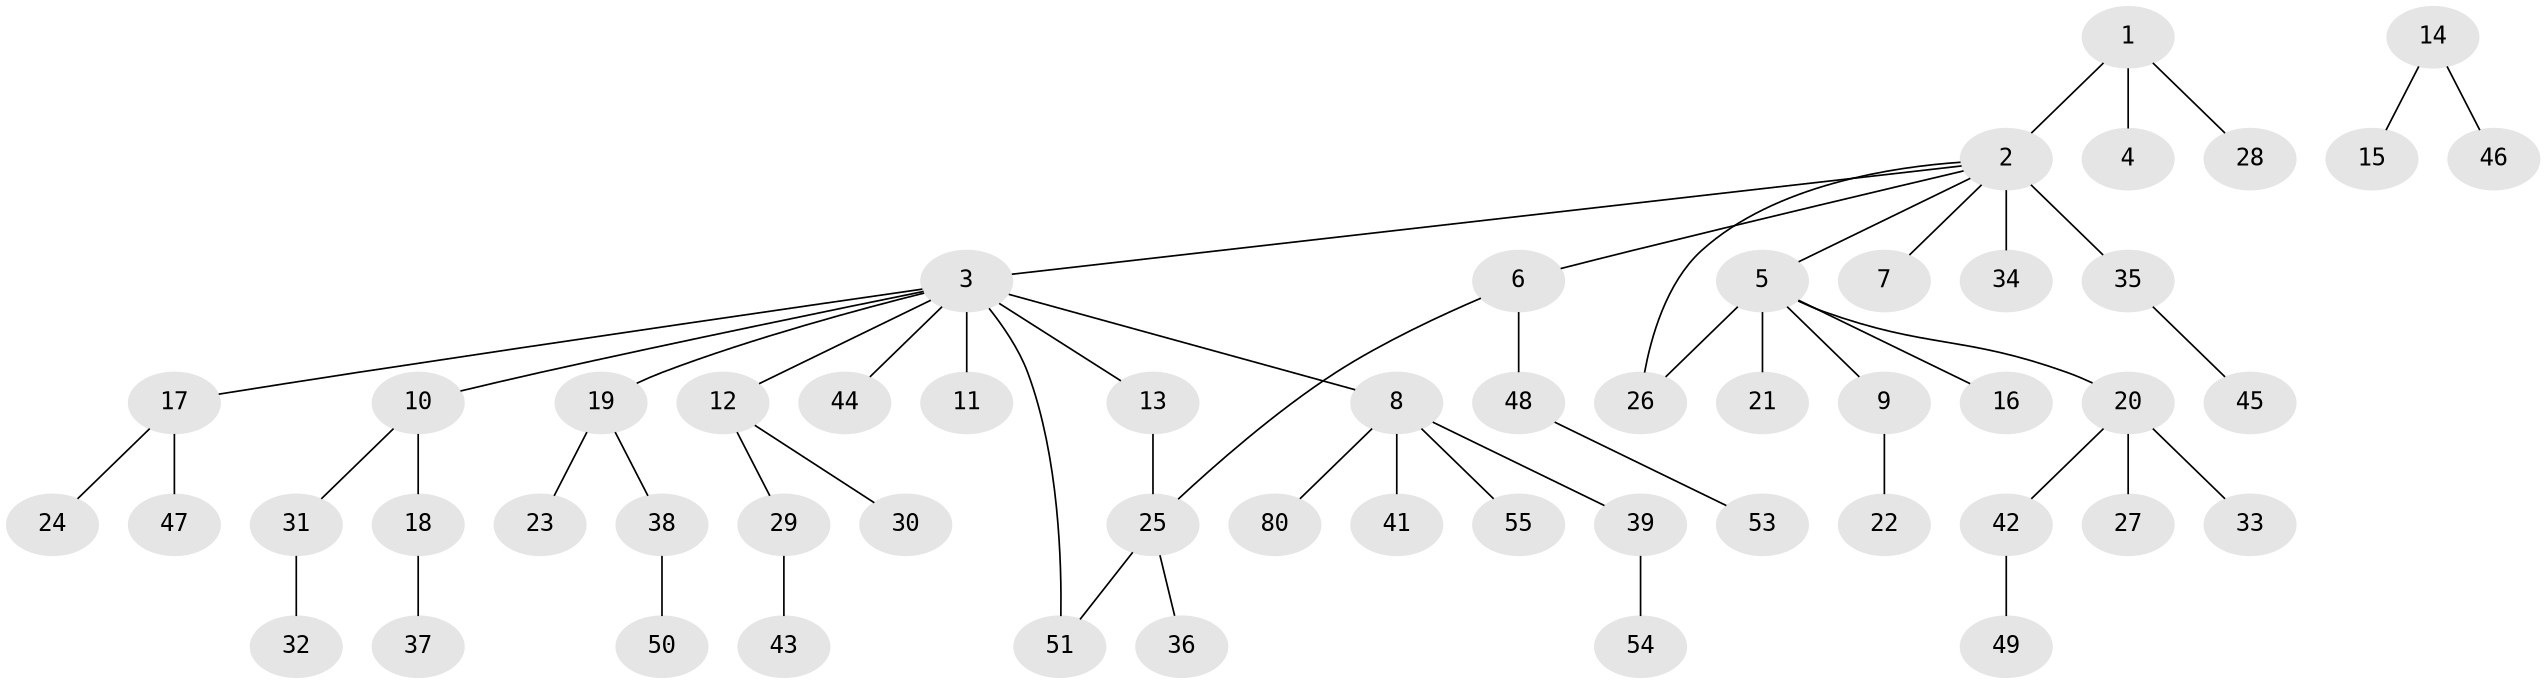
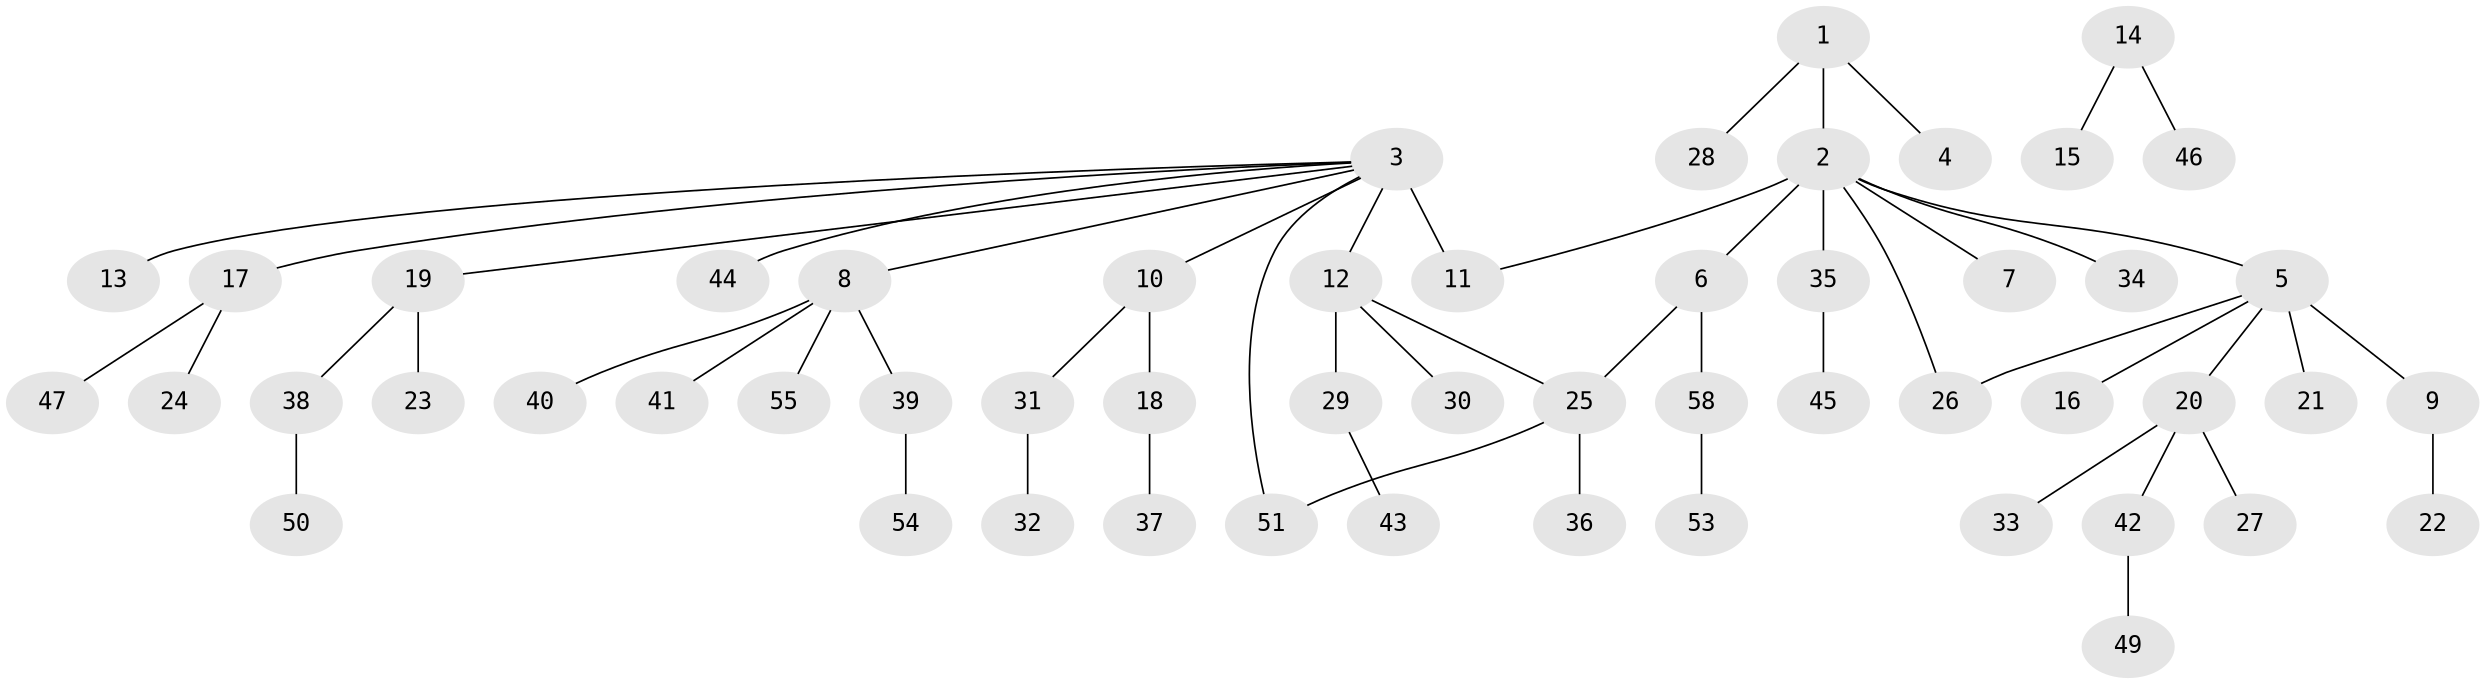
  graph {
    fontname="DejaVu Sans Mono"
    node [color=gray90 fontname="DejaVu Sans Mono" style=filled]
    edge [fontname="DejaVu Sans Mono" weight=1.0]
    1
    2
    4
    28
    3
    5
    6
    7
    26
    34
    35
    8
    10
    11
    12
    13
    17
    19
    44
    51
    9
    16
    20
    21
    25
-   48
+   48 [label=58]
    45
    39
-   40 [label=80]
+   40
    41
    55
    18
    31
    29
    30
    24
    47
    23
    38
    22
    14
    15
    46
    27
    33
    42
    36
    53
    54
    37
    32
    43
    50
    49
    1 -- 2
    1 -- 4
    1 -- 28
-   2 -- 3
+   2 -- 11
    2 -- 5
    2 -- 6
    2 -- 7
    2 -- 26
    2 -- 34
    2 -- 35 [weight=5.0]
    3 -- 8
    3 -- 10
    3 -- 11 [weight=8.0]
    3 -- 12
    3 -- 13
    3 -- 17
    3 -- 19
    3 -- 44
    3 -- 51
    5 -- 26
    5 -- 9
    5 -- 16
    5 -- 20
    5 -- 21 [weight=3.0]
    6 -- 25
    6 -- 48
    35 -- 45
    8 -- 39
    8 -- 40
    8 -- 41
    8 -- 55
    10 -- 18
    10 -- 31
-   13 -- 25
+   12 -- 25
    12 -- 29
    12 -- 30
    17 -- 24
    17 -- 47
    19 -- 23
    19 -- 38
    9 -- 22
    20 -- 27 [weight=2.0]
    20 -- 33
    20 -- 42
    25 -- 51
    25 -- 36
    48 -- 53
    39 -- 54
    18 -- 37
    31 -- 32 [weight=2.0]
    29 -- 43 [weight=2.0]
    38 -- 50
    14 -- 15
    14 -- 46
    42 -- 49
  }
